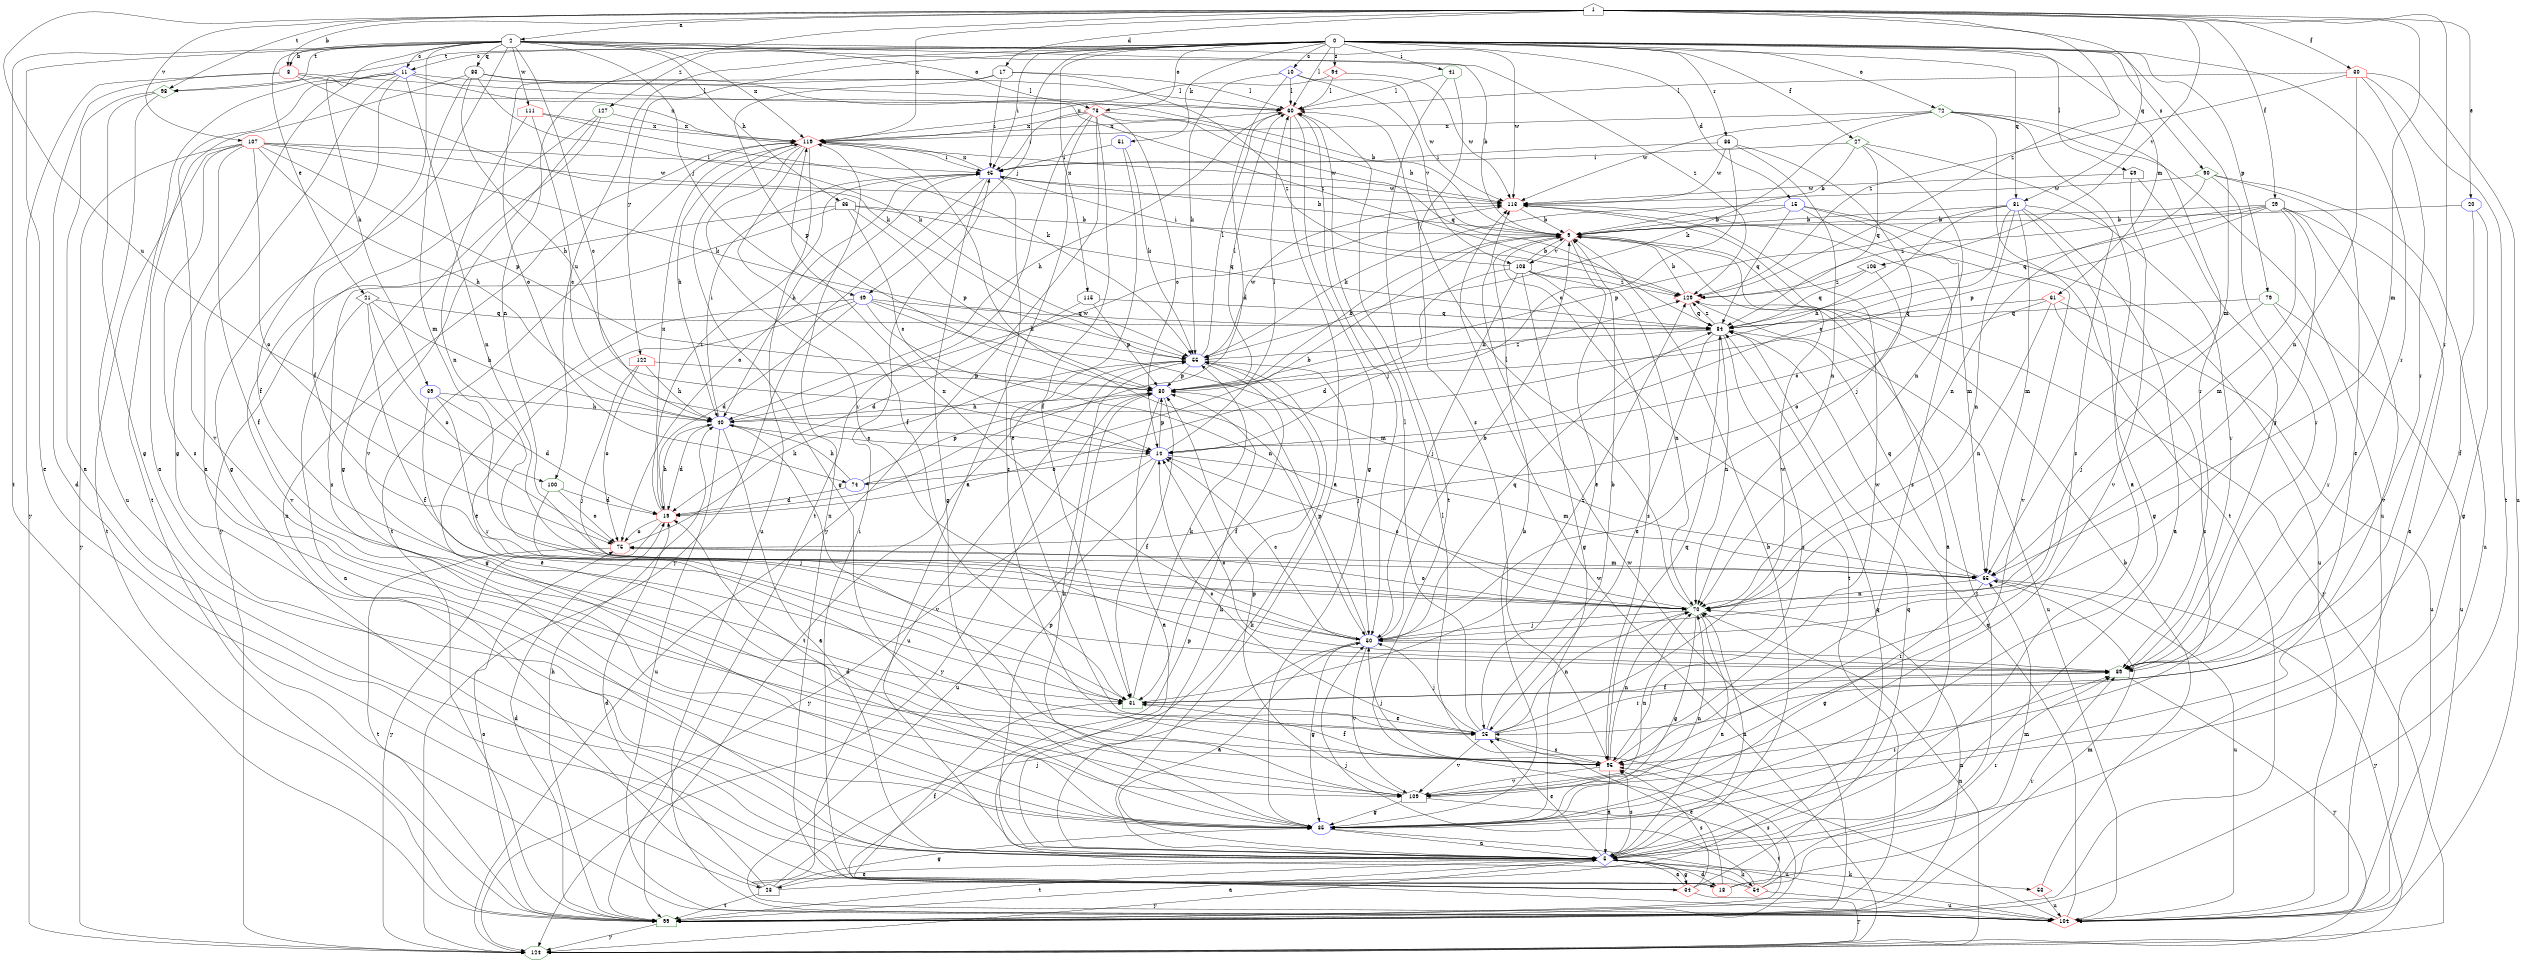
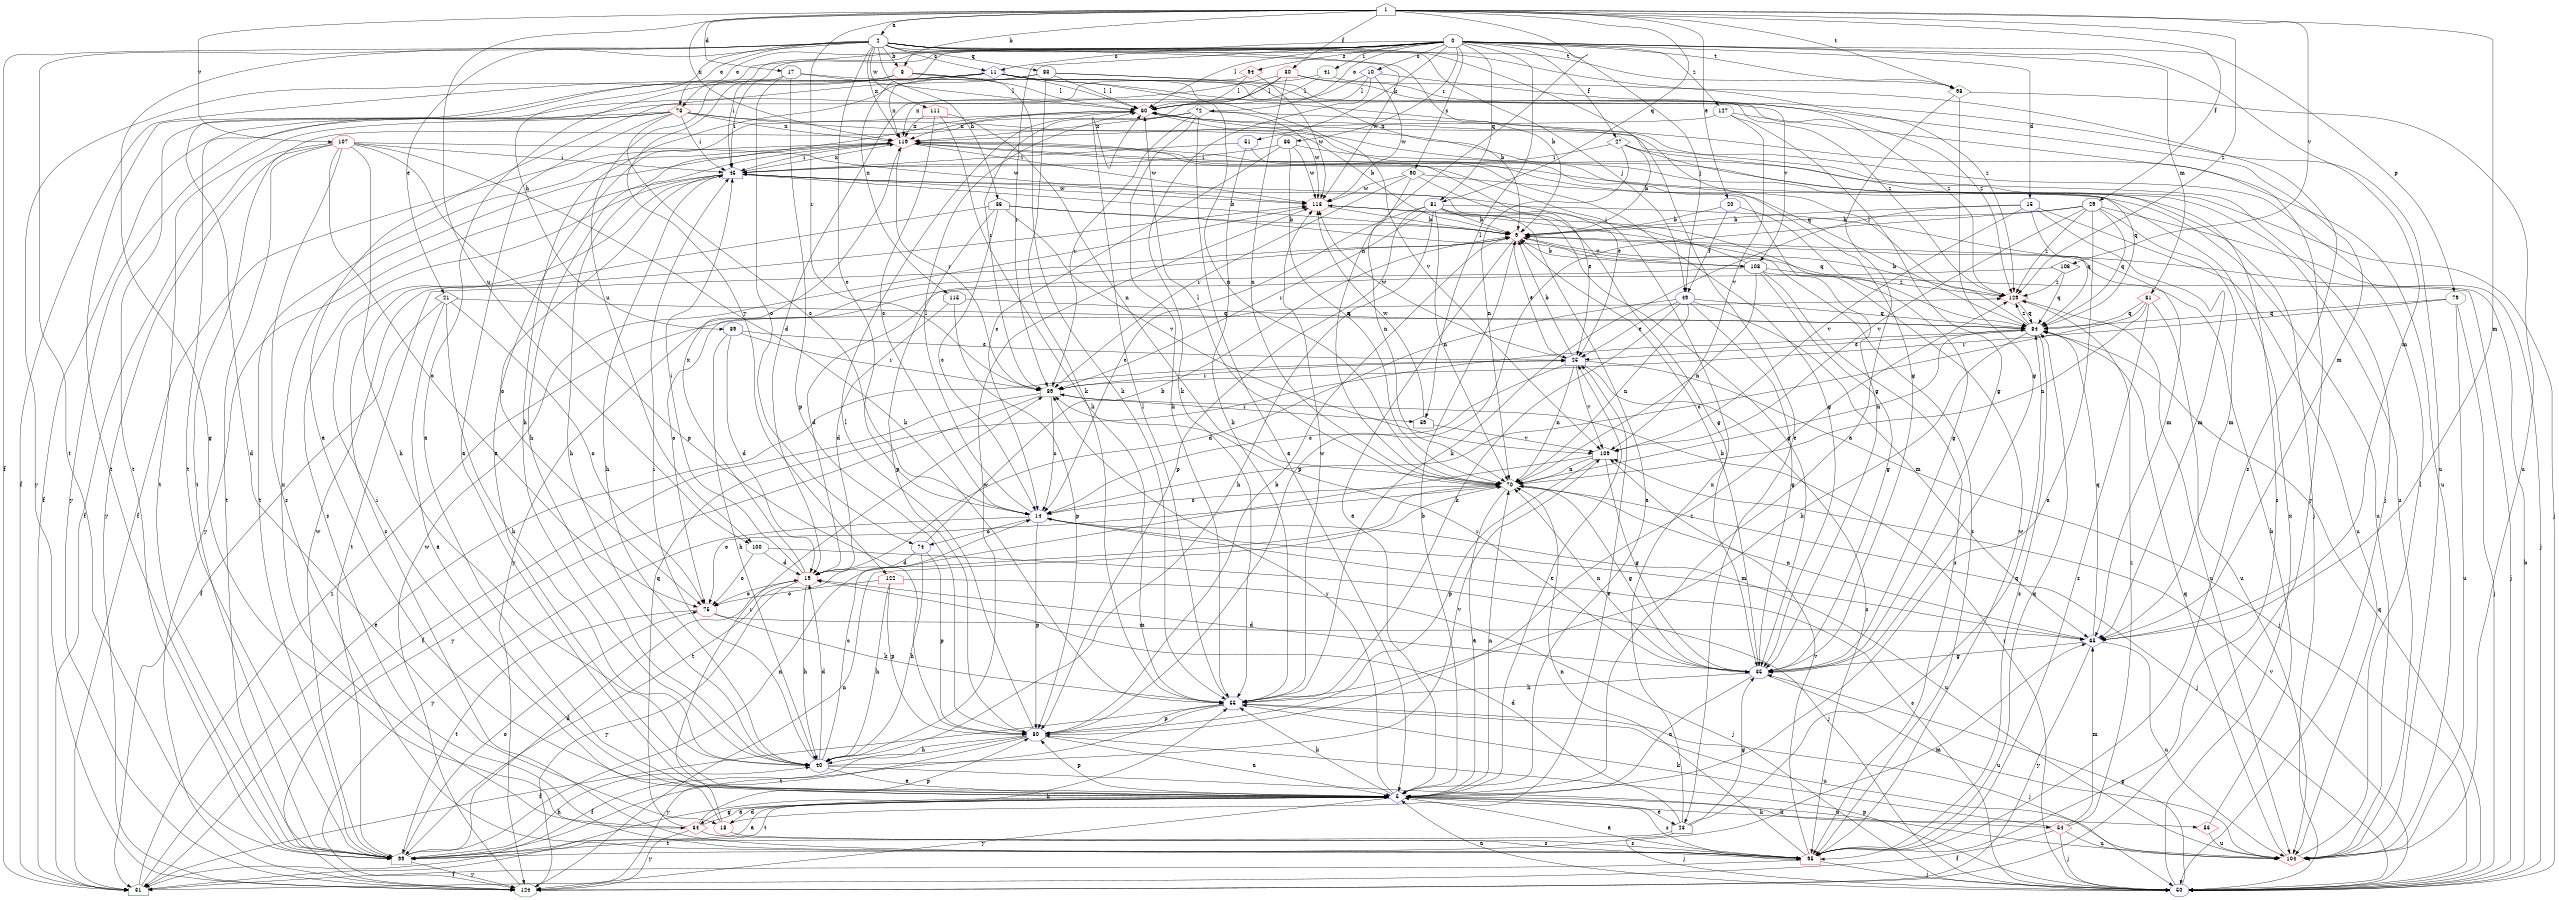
  strict digraph {
    node [color=red shape=octagon]
    0 [color=black]
    10 [color=blue shape=diamond]
    11 [color=blue shape=diamond]
    15 [color=blue]
    27 [color=darkgreen shape=diamond]
    41 [color=darkgreen]
    45 [color=blue shape=house]
    49 [color=blue shape=ellipse]
    51 [color=blue]
    59 [color=black shape=house]
    60 [shape=diamond]
    61 [shape=diamond]
    65 [color=blue shape=diamond]
    72 [color=darkgreen shape=diamond]
    73 [shape=diamond]
    79 [color=darkgreen]
    81 [color=blue shape=ellipse]
    86 [color=black]
    89 [color=darkgreen shape=house]
    90 [color=darkgreen shape=diamond]
    94 [shape=diamond]
    98 [color=darkgreen shape=diamond]
    100 [color=darkgreen]
    115 [color=black]
    122 [shape=house]
    127 [color=darkgreen shape=ellipse]
    113
    55 [color=blue]
    108 [color=black]
    19
    70 [color=darkgreen shape=diamond]
    119 [shape=diamond]
    31 [color=darkgreen shape=house]
    99 [color=darkgreen shape=house]
    5 [color=blue shape=diamond]
    35 [color=blue shape=ellipse]
    109 [color=black shape=house]
    9 [shape=diamond]
    104 [shape=diamond]
    84 [color=black shape=ellipse]
    95 [shape=house]
    124 [color=darkgreen]
    40 [color=blue shape=ellipse]
    75
    25 [color=blue shape=house]
    50 [color=blue shape=ellipse]
    14 [color=blue shape=ellipse]
    80 [color=blue]
    1 [color=black shape=house]
    2 [color=black]
    8
    17 [color=black]
    20 [color=blue]
    29 [color=black]
    30 [shape=house]
    106 [color=black shape=diamond]
    107
    129 [shape=diamond]
    21 [color=black shape=diamond]
    23 [color=black shape=house]
    34 [shape=diamond]
    36 [color=black shape=house]
    39 [color=blue]
    83 [color=black shape=ellipse]
    111 [shape=house]
    18 [shape=ellipse]
    74 [color=blue shape=ellipse]
    53 [shape=diamond]
    54 [shape=diamond]
    0 -> 10 [label=c]
    0 -> 11 [label=c]
    0 -> 15 [label=d]
    0 -> 27 [label=f]
    0 -> 41 [label=i]
    0 -> 45 [label=i]
    0 -> 49 [label=j]
    0 -> 51 [label=k]
    0 -> 59 [label=l]
    0 -> 60 [label=l]
    0 -> 61 [label=m]
    0 -> 65 [label=m]
    0 -> 72 [label=o]
    0 -> 73 [label=o]
    0 -> 79 [label=p]
    0 -> 81 [label=q]
    0 -> 86 [label=r]
    0 -> 89 [label=r]
    0 -> 90 [label=s]
    0 -> 94 [label=s]
    0 -> 98 [label=t]
    0 -> 100 [label=u]
    0 -> 115 [label=x]
    0 -> 122 [label=y]
    0 -> 127 [label=z]
    10 -> 60 [label=l]
    10 -> 113 [label=w]
    10 -> 55 [label=k]
    10 -> 108 [label=v]
    10 -> 19 [label=d]
    11 -> 60 [label=l]
    11 -> 70 [label=n]
    11 -> 119 [label=x]
    11 -> 31 [label=f]
    11 -> 99 [label=t]
    11 -> 5 [label=a]
    11 -> 35 [label=g]
    11 -> 109 [label=v]
    15 -> 65 [label=m]
    15 -> 55 [label=k]
    15 -> 109 [label=v]
    15 -> 9 [label=b]
    15 -> 104 [label=u]
    15 -> 84 [label=q]
    27 -> 45 [label=i]
    27 -> 70 [label=n]
    27 -> 9 [label=b]
    27 -> 84 [label=q]
    27 -> 95 [label=s]
    41 -> 60 [label=l]
    41 -> 99 [label=t]
    41 -> 95 [label=s]
    45 -> 113 [label=w]
    45 -> 119 [label=x]
    45 -> 35 [label=g]
    45 -> 9 [label=b]
    45 -> 95 [label=s]
    45 -> 124 [label=y]
    45 -> 40 [label=h]
    45 -> 75 [label=o]
    49 -> 65 [label=m]
    49 -> 55 [label=k]
    49 -> 19 [label=d]
    49 -> 70 [label=n]
    49 -> 35 [label=g]
    49 -> 84 [label=q]
    49 -> 25 [label=e]
    51 -> 45 [label=i]
    51 -> 55 [label=k]
    51 -> 25 [label=e]
-   59 -> 89 [label=r]
+   89 -> 59 [label=r]
    59 -> 113 [label=w]
    59 -> 109 [label=v]
    60 -> 119 [label=x]
    60 -> 5 [label=a]
    60 -> 35 [label=g]
    60 -> 40 [label=h]
    60 -> 50 [label=j]
    61 -> 70 [label=n]
    61 -> 104 [label=u]
    61 -> 84 [label=q]
    61 -> 95 [label=s]
    61 -> 14 [label=c]
    65 -> 70 [label=n]
    65 -> 35 [label=g]
    65 -> 104 [label=u]
    65 -> 84 [label=q]
    65 -> 124 [label=y]
    72 -> 89 [label=r]
    72 -> 113 [label=w]
    72 -> 55 [label=k]
    72 -> 119 [label=x]
    72 -> 99 [label=t]
    72 -> 5 [label=a]
    72 -> 104 [label=u]
    73 -> 45 [label=i]
    73 -> 119 [label=x]
    73 -> 31 [label=f]
    73 -> 99 [label=t]
    73 -> 5 [label=a]
    73 -> 9 [label=b]
    73 -> 84 [label=q]
    73 -> 124 [label=y]
    73 -> 14 [label=c]
    79 -> 89 [label=r]
    79 -> 104 [label=u]
    79 -> 84 [label=q]
    79 -> 50 [label=j]
    81 -> 65 [label=m]
    81 -> 89 [label=r]
    81 -> 70 [label=n]
    81 -> 5 [label=a]
    81 -> 35 [label=g]
    81 -> 9 [label=b]
    81 -> 40 [label=h]
    81 -> 14 [label=c]
    81 -> 80 [label=p]
    86 -> 45 [label=i]
    86 -> 113 [label=w]
    86 -> 70 [label=n]
    86 -> 50 [label=j]
    86 -> 14 [label=c]
    89 -> 31 [label=f]
    89 -> 124 [label=y]
    89 -> 14 [label=c]
    90 -> 89 [label=r]
    90 -> 113 [label=w]
    90 -> 70 [label=n]
    90 -> 104 [label=u]
    90 -> 25 [label=e]
    94 -> 60 [label=l]
    94 -> 113 [label=w]
    94 -> 119 [label=x]
    98 -> 5 [label=a]
    98 -> 35 [label=g]
    98 -> 104 [label=u]
    100 -> 19 [label=d]
    100 -> 75 [label=o]
    100 -> 50 [label=j]
    115 -> 19 [label=d]
    115 -> 84 [label=q]
    115 -> 80 [label=p]
    122 -> 40 [label=h]
    122 -> 75 [label=o]
    122 -> 50 [label=j]
    122 -> 80 [label=p]
    127 -> 119 [label=x]
    127 -> 35 [label=g]
    127 -> 109 [label=v]
    127 -> 124 [label=y]
    113 -> 9 [label=b]
    113 -> 95 [label=s]
    55 -> 60 [label=l]
    55 -> 113 [label=w]
    55 -> 31 [label=f]
    55 -> 99 [label=t]
    55 -> 104 [label=u]
    55 -> 50 [label=j]
    55 -> 80 [label=p]
    108 -> 45 [label=i]
    108 -> 19 [label=d]
    108 -> 70 [label=n]
    108 -> 35 [label=g]
    108 -> 9 [label=b]
    108 -> 95 [label=s]
    108 -> 50 [label=j]
    108 -> 129 [label=z]
    19 -> 45 [label=i]
    19 -> 119 [label=x]
    19 -> 124 [label=y]
    19 -> 40 [label=h]
    19 -> 75 [label=o]
    70 -> 60 [label=l]
    70 -> 5 [label=a]
    70 -> 35 [label=g]
    70 -> 75 [label=o]
    70 -> 50 [label=j]
    70 -> 14 [label=c]
    119 -> 45 [label=i]
    119 -> 89 [label=r]
    119 -> 113 [label=w]
    119 -> 31 [label=f]
    119 -> 99 [label=t]
    119 -> 35 [label=g]
    119 -> 104 [label=u]
    119 -> 40 [label=h]
    119 -> 50 [label=j]
    31 -> 55 [label=k]
    31 -> 25 [label=e]
    31 -> 129 [label=z]
    99 -> 65 [label=m]
    99 -> 113 [label=w]
    99 -> 19 [label=d]
    99 -> 70 [label=n]
    99 -> 5 [label=a]
    99 -> 124 [label=y]
    99 -> 40 [label=h]
    99 -> 75 [label=o]
    5 -> 89 [label=r]
    5 -> 55 [label=k]
    5 -> 70 [label=n]
    5 -> 99 [label=t]
    5 -> 9 [label=b]
    5 -> 95 [label=s]
    5 -> 124 [label=y]
    5 -> 25 [label=e]
    5 -> 80 [label=p]
    5 -> 23 [label=e]
    5 -> 34 [label=g]
    5 -> 18 [label=d]
    5 -> 53 [label=k]
    5 -> 54 [label=k]
    35 -> 89 [label=r]
    35 -> 55 [label=k]
    35 -> 19 [label=d]
    35 -> 70 [label=n]
    35 -> 5 [label=a]
    35 -> 9 [label=b]
    35 -> 104 [label=u]
    109 -> 70 [label=n]
    109 -> 99 [label=t]
    109 -> 35 [label=g]
    109 -> 80 [label=p]
    9 -> 108 [label=v]
    9 -> 99 [label=t]
    9 -> 5 [label=a]
    9 -> 124 [label=y]
    9 -> 25 [label=e]
    104 -> 60 [label=l]
    104 -> 84 [label=q]
-   25 -> 60 [label=l]
+   84 -> 60 [label=l]
    84 -> 55 [label=k]
    84 -> 70 [label=n]
    84 -> 95 [label=s]
    84 -> 25 [label=e]
    84 -> 129 [label=z]
    95 -> 113 [label=w]
    95 -> 70 [label=n]
    95 -> 31 [label=f]
    95 -> 5 [label=a]
    95 -> 109 [label=v]
    95 -> 84 [label=q]
    95 -> 50 [label=j]
    124 -> 113 [label=w]
    124 -> 70 [label=n]
    40 -> 45 [label=i]
    40 -> 113 [label=w]
    40 -> 19 [label=d]
    40 -> 5 [label=a]
    40 -> 109 [label=v]
    40 -> 104 [label=u]
    40 -> 14 [label=c]
    75 -> 65 [label=m]
    75 -> 55 [label=k]
    75 -> 99 [label=t]
    25 -> 89 [label=r]
    25 -> 113 [label=w]
    25 -> 70 [label=n]
    25 -> 109 [label=v]
    25 -> 9 [label=b]
    25 -> 95 [label=s]
    25 -> 50 [label=j]
    25 -> 14 [label=c]
    50 -> 89 [label=r]
    50 -> 119 [label=x]
    50 -> 5 [label=a]
    50 -> 35 [label=g]
    50 -> 109 [label=v]
    50 -> 9 [label=b]
    50 -> 84 [label=q]
    50 -> 14 [label=c]
    50 -> 80 [label=p]
    14 -> 60 [label=l]
    14 -> 65 [label=m]
    14 -> 104 [label=u]
    14 -> 124 [label=y]
    14 -> 80 [label=p]
    14 -> 74 [label=o]
    80 -> 60 [label=l]
    80 -> 31 [label=f]
    80 -> 5 [label=a]
    80 -> 9 [label=b]
    80 -> 124 [label=y]
    80 -> 40 [label=h]
    80 -> 129 [label=z]
    1 -> 65 [label=m]
    1 -> 81 [label=q]
    1 -> 89 [label=r]
    1 -> 98 [label=t]
    1 -> 100 [label=u]
    1 -> 70 [label=n]
    1 -> 119 [label=x]
    1 -> 2 [label=a]
    1 -> 8 [label=b]
    1 -> 17 [label=d]
    1 -> 20 [label=e]
    1 -> 29 [label=f]
    1 -> 30 [label=f]
    1 -> 106 [label=v]
    1 -> 107 [label=v]
    1 -> 129 [label=z]
    2 -> 11 [label=c]
    2 -> 49 [label=j]
    2 -> 73 [label=o]
    2 -> 98 [label=t]
    2 -> 113 [label=w]
    2 -> 119 [label=x]
    2 -> 31 [label=f]
    2 -> 99 [label=t]
    2 -> 9 [label=b]
    2 -> 14 [label=c]
    2 -> 8 [label=b]
    2 -> 129 [label=z]
    2 -> 21 [label=e]
    2 -> 23 [label=e]
    2 -> 34 [label=g]
    2 -> 36 [label=h]
    2 -> 39 [label=h]
    2 -> 83 [label=q]
    2 -> 111 [label=w]
    8 -> 60 [label=l]
    8 -> 55 [label=k]
    8 -> 124 [label=y]
    8 -> 129 [label=z]
    8 -> 18 [label=d]
    17 -> 45 [label=i]
    17 -> 60 [label=l]
    17 -> 80 [label=p]
    17 -> 129 [label=z]
    17 -> 74 [label=o]
-   20 -> 31 [label=f]
+   20 -> 49 [label=f]
    20 -> 35 [label=g]
    20 -> 9 [label=b]
    29 -> 65 [label=m]
    29 -> 5 [label=a]
    29 -> 109 [label=v]
    29 -> 9 [label=b]
    29 -> 84 [label=q]
    29 -> 50 [label=j]
    29 -> 80 [label=p]
    29 -> 129 [label=z]
    30 -> 60 [label=l]
    30 -> 89 [label=r]
    30 -> 70 [label=n]
    30 -> 99 [label=t]
    30 -> 104 [label=u]
    30 -> 129 [label=z]
    106 -> 84 [label=q]
    106 -> 75 [label=o]
    106 -> 129 [label=z]
    107 -> 45 [label=i]
    107 -> 113 [label=w]
    107 -> 55 [label=k]
    107 -> 31 [label=f]
    107 -> 99 [label=t]
    107 -> 95 [label=s]
    107 -> 124 [label=y]
    107 -> 40 [label=h]
    107 -> 75 [label=o]
    107 -> 80 [label=p]
    129 -> 9 [label=b]
    129 -> 104 [label=u]
    129 -> 84 [label=q]
    21 -> 31 [label=f]
    21 -> 5 [label=a]
    21 -> 84 [label=q]
    21 -> 40 [label=h]
    21 -> 75 [label=o]
    23 -> 19 [label=d]
    23 -> 119 [label=x]
    23 -> 99 [label=t]
    23 -> 35 [label=g]
    23 -> 84 [label=q]
    23 -> 50 [label=j]
    34 -> 119 [label=x]
    34 -> 5 [label=a]
    34 -> 84 [label=q]
    34 -> 95 [label=s]
    34 -> 124 [label=y]
    34 -> 80 [label=p]
    36 -> 109 [label=v]
    36 -> 9 [label=b]
    36 -> 84 [label=q]
    36 -> 95 [label=s]
    36 -> 14 [label=c]
    36 -> 80 [label=p]
    39 -> 89 [label=r]
    39 -> 19 [label=d]
    39 -> 40 [label=h]
    39 -> 25 [label=e]
    83 -> 60 [label=l]
    83 -> 65 [label=m]
    83 -> 55 [label=k]
    83 -> 5 [label=a]
    83 -> 9 [label=b]
    83 -> 40 [label=h]
    111 -> 55 [label=k]
    111 -> 70 [label=n]
    111 -> 119 [label=x]
    111 -> 14 [label=c]
    18 -> 45 [label=i]
    18 -> 89 [label=r]
    18 -> 95 [label=s]
    18 -> 25 [label=e]
    74 -> 19 [label=d]
    74 -> 9 [label=b]
    74 -> 40 [label=h]
    74 -> 80 [label=p]
    53 -> 9 [label=b]
    53 -> 104 [label=u]
    54 -> 65 [label=m]
    54 -> 55 [label=k]
    54 -> 31 [label=f]
    54 -> 104 [label=u]
    54 -> 50 [label=j]
    54 -> 129 [label=z]
  }
